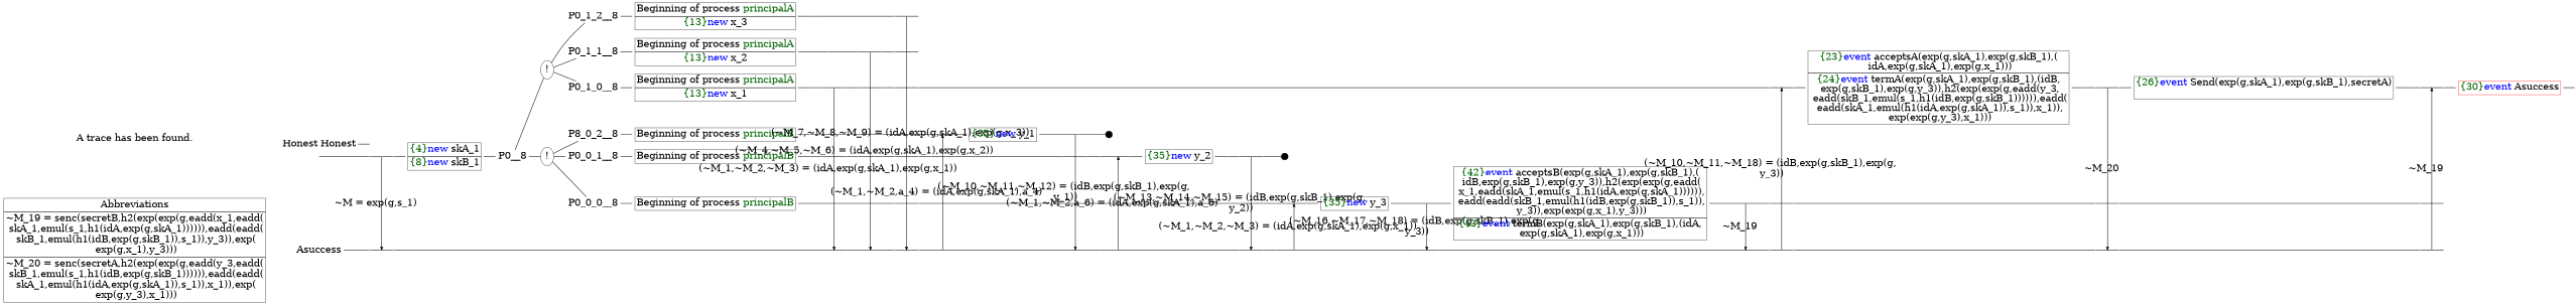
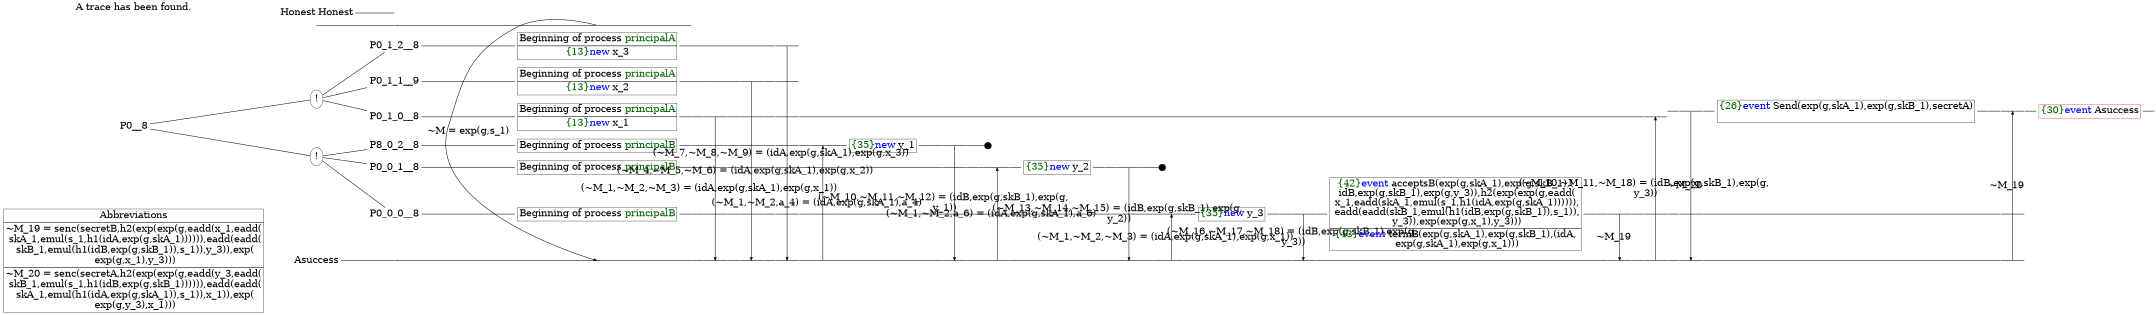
  digraph {
    ordering=out
    rankdir=LR
    node [fontsize=30 shape=point]
    edge [arrowhead=none fontsize=30 penwidth=1.6 weight=100]
    P0_0_0__36 [height=0 width=0]
    P__32 [height=0 width=0]
    P0_0_2__17 [height=0 width=0]
    P0_0_1__17 [height=0 width=0]
    P0_0_0__17 [height=0 width=0]
    P__13 [height=0 width=0]
    P0_0_0__35 [height=0 width=0]
    P__31 [height=0 width=0]
    n9 [height=0 label="Honest Honest" shape=plaintext width=0]
    n10 [height=0 label=Asuccess shape=plaintext width=0]
    P0__4 [height=0 width=0]
    P__1 [height=0 width=0]
    P0__5 [height=0 width=0]
    P__2 [height=0 width=0]
    P0__6 [height=0 width=0]
    P__3 [height=0 width=0]
    n17 [height=0 label="!" shape=ellipse width=0]
    n18 [height=0 label="!" shape=ellipse width=0]
    n19 [fixedsize=false height=0 label=P8_0_2__8 shape=none width=0]
    P0_0_1__8 [fixedsize=false height=0 shape=none width=0]
    P0_0_0__8 [fixedsize=false height=0 shape=none width=0]
    P0_1_2__8 [fixedsize=false height=0 shape=none width=0]
-   P0_1_1__8 [fixedsize=false height=0 shape=none width=0]
+   P0_1_1__8 [fixedsize=false height=0 shape=none width=0 label=P0_1_1__9]
    P0_1_0__8 [fixedsize=false height=0 shape=none width=0]
    P0_1_0__11 [height=0 width=0]
    P0_0_2__11 [height=0 width=0]
    P0_0_1__11 [height=0 width=0]
    P0_0_0__11 [height=0 width=0]
    P__4 [height=0 width=0]
    P0_1_0__12 [height=0 width=0]
    P__5 [height=0 width=0]
    P0_1_0__13 [height=0 width=0]
    P0_0_2__12 [height=0 width=0]
    P0_0_1__12 [height=0 width=0]
    P0_0_0__12 [height=0 width=0]
    P__6 [height=0 width=0]
    P0_1_1__11 [height=0 width=0]
    P0_1_0__14 [height=0 width=0]
    P0_0_2__13 [height=0 width=0]
    P0_0_1__13 [height=0 width=0]
    P0_0_0__13 [height=0 width=0]
    P__7 [height=0 width=0]
    P0_1_1__12 [height=0 width=0]
    P__8 [height=0 width=0]
    P0_1_1__13 [height=0 width=0]
    P0_1_0__15 [height=0 width=0]
    P0_0_2__14 [height=0 width=0]
    P0_0_1__14 [height=0 width=0]
    P0_0_0__14 [height=0 width=0]
    P__9 [height=0 width=0]
    P0_1_2__11 [height=0 width=0]
    P0_1_1__14 [height=0 width=0]
    P0_1_0__16 [height=0 width=0]
    P0_0_2__15 [height=0 width=0]
    P0_0_1__15 [height=0 width=0]
    P0_0_0__15 [height=0 width=0]
    P__10 [height=0 width=0]
    P0_1_2__12 [height=0 width=0]
    P__11 [height=0 width=0]
    P0_1_2__13 [height=0 width=0]
    P0_1_1__15 [height=0 width=0]
    P0_1_0__17 [height=0 width=0]
    P0_0_2__16 [height=0 width=0]
    P0_0_1__16 [height=0 width=0]
    P0_0_0__16 [height=0 width=0]
    P__12 [height=0 width=0]
    P0_0_2__18 [height=0 width=0]
    P__14 [height=0 width=0]
    P0_0_2__19 [height=0 width=0]
    P0_0_1__18 [height=0 width=0]
    P0_0_0__18 [height=0 width=0]
    P__15 [height=0 width=0]
    P0_0_2__22 [height=0 width=0]
    P0_0_1__19 [height=0 width=0]
    P0_0_0__19 [height=0 width=0]
    P__16 [height=0 width=0]
    P0_0_2__23 [height=0 width=0]
    P__17 [height=0 width=0]
    P0_0_2__24 [height=0 width=0]
    P0_0_1__20 [height=0 width=0]
    P0_0_0__20 [height=0 width=0]
    P__18 [height=0 width=0]
    P0_0_1__21 [height=0 width=0]
    P0_0_0__21 [height=0 width=0]
    P__19 [height=0 width=0]
    P0_0_1__22 [height=0 width=0]
    P__20 [height=0 width=0]
    P0_0_1__23 [height=0 width=0]
    P0_0_0__22 [height=0 width=0]
    P__21 [height=0 width=0]
    P0_0_1__26 [height=0 width=0]
    P0_0_0__23 [height=0 width=0]
    P__22 [height=0 width=0]
    P0_0_1__27 [height=0 width=0]
    P__23 [height=0 width=0]
    P0_0_1__28 [height=0 width=0]
    P0_0_0__24 [height=0 width=0]
    P__24 [height=0 width=0]
    P0_0_0__25 [height=0 width=0]
    P__25 [height=0 width=0]
    P0_0_0__26 [height=0 width=0]
    P__26 [height=0 width=0]
    P0_0_0__27 [height=0 width=0]
    P__27 [height=0 width=0]
    P0_0_0__30 [height=0 width=0]
    P__28 [height=0 width=0]
    P0_0_0__31 [height=0 width=0]
    P__29 [height=0 width=0]
    P0_0_0__32 [height=0 width=0]
    P__30 [height=0 width=0]
    P0_0_0__37 [height=0 width=0]
    P__33 [height=0 width=0]
    P0_1_0__18 [height=0 width=0]
    P0_0_2__26 [height=0 style=invisible width=0]
    P0_0_1__30 [height=0 style=invisible width=0]
    P0_0_0__38 [height=0 width=0]
    P__34 [height=0 width=0]
    P0_1_0__19 [height=0 width=0]
    P__35 [height=0 width=0]
    P0_1_0__20 [height=0 width=0]
    P0_0_2__27 [height=0 style=invisible width=0]
    P0_0_1__31 [height=0 style=invisible width=0]
    P0_0_0__39 [height=0 width=0]
    P__36 [height=0 width=0]
    P0_1_0__23 [height=0 width=0]
    P0_0_2__28 [height=0 style=invisible width=0]
    P0_0_1__32 [height=0 style=invisible width=0]
    P0_0_0__40 [height=0 width=0]
    P__37 [height=0 width=0]
    P0_1_0__24 [height=0 width=0]
    P__38 [height=0 width=0]
    P0_1_0__25 [height=0 width=0]
    P0_0_2__29 [height=0 style=invisible width=0]
    P0_0_1__33 [height=0 style=invisible width=0]
    P0_0_0__41 [height=0 width=0]
    P__39 [height=0 width=0]
    P0_1_0__28 [height=0 width=0]
    P0_0_2__30 [height=0 style=invisible width=0]
    P0_0_1__34 [height=0 style=invisible width=0]
    P0_0_0__42 [height=0 width=0]
    P__40 [height=0 width=0]
    P0_1_0__29 [height=0 width=0]
    P__41 [height=0 width=0]
    P0_1_0__30 [height=0 width=0]
    P0_0_2__31 [height=0 style=invisible width=0]
    P0_0_1__35 [height=0 style=invisible width=0]
    P0_0_0__43 [height=0 width=0]
    P__42 [height=0 width=0]
    P0__1 [height=0 width=0]
-   n150 [height=0 label=<<TABLE BORDER="0" CELLBORDER="1" CELLSPACING="0" CELLPADDING="4"> <TR><TD><FONT COLOR="darkgreen">{4}</FONT><FONT COLOR="blue">new </FONT>skA_1</TD></TR><TR><TD><FONT COLOR="darkgreen">{8}</FONT><FONT COLOR="blue">new </FONT>skB_1</TD></TR></TABLE>> shape=plaintext width=0]
    n151 [height=0 label=<<TABLE BORDER="0" CELLBORDER="1" CELLSPACING="0" CELLPADDING="4"> <TR><TD>Beginning of process <FONT COLOR="darkgreen">principalB</FONT></TD></TR></TABLE>> shape=plaintext width=0]
    n152 [height=0 label=<<TABLE BORDER="0" CELLBORDER="1" CELLSPACING="0" CELLPADDING="4"> <TR><TD>Beginning of process <FONT COLOR="darkgreen">principalB</FONT></TD></TR></TABLE>> shape=plaintext width=0]
    n153 [height=0 label=<<TABLE BORDER="0" CELLBORDER="1" CELLSPACING="0" CELLPADDING="4"> <TR><TD>Beginning of process <FONT COLOR="darkgreen">principalB</FONT></TD></TR></TABLE>> shape=plaintext width=0]
    n154 [height=0 label=<<TABLE BORDER="0" CELLBORDER="1" CELLSPACING="0" CELLPADDING="4"> <TR><TD>Beginning of process <FONT COLOR="darkgreen">principalA</FONT></TD></TR><TR><TD><FONT COLOR="darkgreen">{13}</FONT><FONT COLOR="blue">new </FONT>x_3</TD></TR></TABLE>> shape=plaintext width=0]
    n155 [height=0 label=<<TABLE BORDER="0" CELLBORDER="1" CELLSPACING="0" CELLPADDING="4"> <TR><TD>Beginning of process <FONT COLOR="darkgreen">principalA</FONT></TD></TR><TR><TD><FONT COLOR="darkgreen">{13}</FONT><FONT COLOR="blue">new </FONT>x_2</TD></TR></TABLE>> shape=plaintext width=0]
    n156 [height=0 label=<<TABLE BORDER="0" CELLBORDER="1" CELLSPACING="0" CELLPADDING="4"> <TR><TD>Beginning of process <FONT COLOR="darkgreen">principalA</FONT></TD></TR><TR><TD><FONT COLOR="darkgreen">{13}</FONT><FONT COLOR="blue">new </FONT>x_1</TD></TR></TABLE>> shape=plaintext width=0]
    n157 [height=0 label=<<TABLE BORDER="0" CELLBORDER="1" CELLSPACING="0" CELLPADDING="4"> <TR><TD><FONT COLOR="darkgreen">{35}</FONT><FONT COLOR="blue">new </FONT>y_1</TD></TR></TABLE>> shape=plaintext width=0]
    P0_0_2__25 [height=0.3 width=0.3]
    n159 [height=0 label=<<TABLE BORDER="0" CELLBORDER="1" CELLSPACING="0" CELLPADDING="4"> <TR><TD><FONT COLOR="darkgreen">{35}</FONT><FONT COLOR="blue">new </FONT>y_2</TD></TR></TABLE>> shape=plaintext width=0]
    P0_0_1__29 [height=0.3 width=0.3]
    n161 [height=0 label=<<TABLE BORDER="0" CELLBORDER="1" CELLSPACING="0" CELLPADDING="4"> <TR><TD><FONT COLOR="darkgreen">{35}</FONT><FONT COLOR="blue">new </FONT>y_3</TD></TR></TABLE>> shape=plaintext width=0]
    n162 [height=0 label=<<TABLE BORDER="0" CELLBORDER="1" CELLSPACING="0" CELLPADDING="4"> <TR><TD><FONT COLOR="darkgreen">{42}</FONT><FONT COLOR="blue">event</FONT> acceptsB(exp(g,skA_1),exp(g,skB_1),(<br/> idB,exp(g,skB_1),exp(g,y_3)),h2(exp(exp(g,eadd(<br/> x_1,eadd(skA_1,emul(s_1,h1(idA,exp(g,skA_1)))))),<br/> eadd(eadd(skB_1,emul(h1(idB,exp(g,skB_1)),s_1)),<br/> y_3)),exp(exp(g,x_1),y_3)))</TD></TR><TR><TD><FONT COLOR="darkgreen">{43}</FONT><FONT COLOR="blue">event</FONT> termB(exp(g,skA_1),exp(g,skB_1),(idA,<br/> exp(g,skA_1),exp(g,x_1)))</TD></TR></TABLE>> shape=plaintext width=0]
-   n163 [height=0 label=<<TABLE BORDER="0" CELLBORDER="1" CELLSPACING="0" CELLPADDING="4"> <TR><TD><FONT COLOR="darkgreen">{23}</FONT><FONT COLOR="blue">event</FONT> acceptsA(exp(g,skA_1),exp(g,skB_1),(<br/> idA,exp(g,skA_1),exp(g,x_1)))</TD></TR><TR><TD><FONT COLOR="darkgreen">{24}</FONT><FONT COLOR="blue">event</FONT> termA(exp(g,skA_1),exp(g,skB_1),(idB,<br/> exp(g,skB_1),exp(g,y_3)),h2(exp(exp(g,eadd(y_3,<br/> eadd(skB_1,emul(s_1,h1(idB,exp(g,skB_1)))))),eadd(<br/> eadd(skA_1,emul(h1(idA,exp(g,skA_1)),s_1)),x_1)),<br/> exp(exp(g,y_3),x_1)))</TD></TR></TABLE>> shape=plaintext width=0]
    n164 [height=0 label=<<TABLE BORDER="0" CELLBORDER="1" CELLSPACING="0" CELLPADDING="4"> <TR><TD><FONT COLOR="darkgreen">{26}</FONT><FONT COLOR="blue">event</FONT> Send(exp(g,skA_1),exp(g,skB_1),secretA)<br/> </TD></TR></TABLE>> shape=plaintext width=0]
    n165 [color=red height=0 label=<<TABLE BORDER="0" CELLBORDER="1" CELLSPACING="0" CELLPADDING="4"> <TR><TD><FONT COLOR="darkgreen">{30}</FONT><FONT COLOR="blue">event</FONT> Asuccess</TD></TR></TABLE>> shape=plaintext width=0]
    n166 [height=0 label=<A trace has been found.<br/> > shape=plaintext width=0]
    P0__3 [height=0 width=0]
    P0__8 [fixedsize=false height=0 shape=none width=0]
    P0_0_2__10 [height=0 width=0]
    P0_0_1__10 [height=0 width=0]
    P0_0_0__10 [height=0 width=0]
    P0_1_2__10 [height=0 width=0]
    P0_1_1__10 [height=0 width=0]
    P0_1_0__10 [height=0 width=0]
    P0_0_2__21 [height=0 width=0]
    P0_0_1__25 [height=0 width=0]
    P0_0_0__29 [height=0 width=0]
    P0_0_0__34 [height=0 width=0]
    P0_1_0__22 [height=0 width=0]
    P0_1_0__27 [height=0 width=0]
    P0_1_0__32 [height=0 width=0]
    n182 [height=0 label=<<TABLE BORDER="0" CELLBORDER="1" CELLSPACING="0" CELLPADDING="4"><TR> <TD> Abbreviations </TD></TR><TR><TD>~M_19 = senc(secretB,h2(exp(exp(g,eadd(x_1,eadd(<br/> skA_1,emul(s_1,h1(idA,exp(g,skA_1)))))),eadd(eadd(<br/> skB_1,emul(h1(idB,exp(g,skB_1)),s_1)),y_3)),exp(<br/> exp(g,x_1),y_3)))</TD></TR><TR><TD>~M_20 = senc(secretA,h2(exp(exp(g,eadd(y_3,eadd(<br/> skB_1,emul(s_1,h1(idB,exp(g,skB_1)))))),eadd(eadd(<br/> skA_1,emul(h1(idA,exp(g,skA_1)),s_1)),x_1)),exp(<br/> exp(g,y_3),x_1)))</TD></TR></TABLE>> shape=plaintext width=0]
    subgraph sub_1 {
      rank=same
      P0_0_0__36
      P__32
    }
    subgraph sub_2 {
      rank=same
      P0_0_2__17
      P0_0_1__17
      P0_0_0__17
      P__13
    }
    subgraph sub_3 {
      rank=same
      P0_0_0__35
      P__31
    }
    subgraph sub_4 {
      rank=same
      n9
      n10
    }
    subgraph sub_5 {
      rank=same
      P0__4
      P__1
    }
    subgraph sub_6 {
      rank=same
      P0__5
      P__2
    }
    subgraph sub_7 {
      rank=same
      P0__6
      P__3
    }
    subgraph sub_8 {
      rank=same
      n17
      n18
    }
    subgraph sub_9 {
      rank=same
      n19
      P0_0_1__8
      P0_0_0__8
    }
    subgraph sub_10 {
      rank=same
      P0_1_2__8
      P0_1_1__8
      P0_1_0__8
    }
    subgraph sub_11 {
      rank=same
      P0_1_0__11
      P0_0_2__11
      P0_0_1__11
      P0_0_0__11
      P__4
    }
    subgraph sub_12 {
      rank=same
      P0_1_0__12
      P__5
    }
    subgraph sub_13 {
      rank=same
      P0_1_0__13
      P0_0_2__12
      P0_0_1__12
      P0_0_0__12
      P__6
    }
    subgraph sub_14 {
      rank=same
      P0_1_1__11
      P0_1_0__14
      P0_0_2__13
      P0_0_1__13
      P0_0_0__13
      P__7
    }
    subgraph sub_15 {
      rank=same
      P0_1_1__12
      P__8
    }
    subgraph sub_16 {
      rank=same
      P0_1_1__13
      P0_1_0__15
      P0_0_2__14
      P0_0_1__14
      P0_0_0__14
      P__9
    }
    subgraph sub_17 {
      rank=same
      P0_1_2__11
      P0_1_1__14
      P0_1_0__16
      P0_0_2__15
      P0_0_1__15
      P0_0_0__15
      P__10
    }
    subgraph sub_18 {
      rank=same
      P0_1_2__12
      P__11
    }
    subgraph sub_19 {
      rank=same
      P0_1_2__13
      P0_1_1__15
      P0_1_0__17
      P0_0_2__16
      P0_0_1__16
      P0_0_0__16
      P__12
    }
    subgraph sub_20 {
      rank=same
      P0_0_2__18
      P__14
    }
    subgraph sub_21 {
      rank=same
      P0_0_2__19
      P0_0_1__18
      P0_0_0__18
      P__15
    }
    subgraph sub_22 {
      rank=same
      P0_0_2__22
      P0_0_1__19
      P0_0_0__19
      P__16
    }
    subgraph sub_23 {
      rank=same
      P0_0_2__23
      P__17
    }
    subgraph sub_24 {
      rank=same
      P0_0_2__24
      P0_0_1__20
      P0_0_0__20
      P__18
    }
    subgraph sub_25 {
      rank=same
      P0_0_1__21
      P0_0_0__21
      P__19
    }
    subgraph sub_26 {
      rank=same
      P0_0_1__22
      P__20
    }
    subgraph sub_27 {
      rank=same
      P0_0_1__23
      P0_0_0__22
      P__21
    }
    subgraph sub_28 {
      rank=same
      P0_0_1__26
      P0_0_0__23
      P__22
    }
    subgraph sub_29 {
      rank=same
      P0_0_1__27
      P__23
    }
    subgraph sub_30 {
      rank=same
      P0_0_1__28
      P0_0_0__24
      P__24
    }
    subgraph sub_31 {
      rank=same
      P0_0_0__25
      P__25
    }
    subgraph sub_32 {
      rank=same
      P0_0_0__26
      P__26
    }
    subgraph sub_33 {
      rank=same
      P0_0_0__27
      P__27
    }
    subgraph sub_34 {
      rank=same
      P0_0_0__30
      P__28
    }
    subgraph sub_35 {
      rank=same
      P0_0_0__31
      P__29
    }
    subgraph sub_36 {
      rank=same
      P0_0_0__32
      P__30
    }
    subgraph sub_37 {
      rank=same
      P0_0_0__37
      P__33
    }
    subgraph sub_38 {
      rank=same
      P0_1_0__18
      P0_0_2__26
      P0_0_1__30
      P0_0_0__38
      P__34
    }
    subgraph sub_39 {
      rank=same
      P0_1_0__19
      P__35
    }
    subgraph sub_40 {
      rank=same
      P0_1_0__20
      P0_0_2__27
      P0_0_1__31
      P0_0_0__39
      P__36
    }
    subgraph sub_41 {
      rank=same
      P0_1_0__23
      P0_0_2__28
      P0_0_1__32
      P0_0_0__40
      P__37
    }
    subgraph sub_42 {
      rank=same
      P0_1_0__24
      P__38
    }
    subgraph sub_43 {
      rank=same
      P0_1_0__25
      P0_0_2__29
      P0_0_1__33
      P0_0_0__41
      P__39
    }
    subgraph sub_44 {
      rank=same
      P0_1_0__28
      P0_0_2__30
      P0_0_1__34
      P0_0_0__42
      P__40
    }
    subgraph sub_45 {
      rank=same
      P0_1_0__29
      P__41
    }
    subgraph sub_46 {
      rank=same
      P0_1_0__30
      P0_0_2__31
      P0_0_1__35
      P0_0_0__43
      P__42
    }
    P0_0_0__36 -> P__32 [arrowhead=normal label=<~M_19> weight=""]
    P0_0_0__36 -> P0_0_0__37
    P__32 -> P__33
    P0_0_2__17 -> P0_0_2__18
    P0_0_1__17 -> P0_0_1__18
    P0_0_0__17 -> P0_0_0__18
    P__13 -> P__14
    P0_0_0__35 -> P0_0_0__36
    P__31 -> P__32
    n9 -> P0__1
    n10 -> P__1
    P0__4 -> P0__5
    P__1 -> P__2
    P0__5 -> P__2 [arrowhead=normal label=<~M = exp(g,s_1)> weight=""]
    P0__5 -> P0__6
    P__2 -> P__3
-   P0__6 -> n150
    P__3 -> P__4
    n17 -> P0_1_2__8 [weight=""]
    n17 -> P0_1_1__8 [weight=""]
    n17 -> P0_1_0__8 [weight=""]
    n18 -> n19 [weight=""]
    n18 -> P0_0_1__8 [weight=""]
    n18 -> P0_0_0__8 [weight=""]
    n19 -> n151
    P0_0_1__8 -> n152
    P0_0_0__8 -> n153
    P0_1_2__8 -> n154
    P0_1_1__8 -> n155
    P0_1_0__8 -> n156
    P0_1_0__11 -> P0_1_0__12
    P0_0_2__11 -> P0_0_2__12
    P0_0_1__11 -> P0_0_1__12
    P0_0_0__11 -> P0_0_0__12
    P__4 -> P__5
    P0_1_0__12 -> P__5 [arrowhead=normal label=<(~M_1,~M_2,~M_3) = (idA,exp(g,skA_1),exp(g,x_1))> weight=""]
    P0_1_0__12 -> P0_1_0__13
    P__5 -> P__6
    P0_1_0__13 -> P0_1_0__14
    P0_0_2__12 -> P0_0_2__13
    P0_0_1__12 -> P0_0_1__13
    P0_0_0__12 -> P0_0_0__13
    P__6 -> P__7
    P0_1_1__11 -> P0_1_1__12
    P0_1_0__14 -> P0_1_0__15
    P0_0_2__13 -> P0_0_2__14
    P0_0_1__13 -> P0_0_1__14
    P0_0_0__13 -> P0_0_0__14
    P__7 -> P__8
    P0_1_1__12 -> P__8 [arrowhead=normal label=<(~M_4,~M_5,~M_6) = (idA,exp(g,skA_1),exp(g,x_2))> weight=""]
    P0_1_1__12 -> P0_1_1__13
    P__8 -> P__9
    P0_1_1__13 -> P0_1_1__14
    P0_1_0__15 -> P0_1_0__16
    P0_0_2__14 -> P0_0_2__15
    P0_0_1__14 -> P0_0_1__15
    P0_0_0__14 -> P0_0_0__15
    P__9 -> P__10
    P0_1_2__11 -> P0_1_2__12
    P0_1_1__14 -> P0_1_1__15
    P0_1_0__16 -> P0_1_0__17
    P0_0_2__15 -> P0_0_2__16
    P0_0_1__15 -> P0_0_1__16
    P0_0_0__15 -> P0_0_0__16
    P__10 -> P__11
    P0_1_2__12 -> P__11 [arrowhead=normal label=<(~M_7,~M_8,~M_9) = (idA,exp(g,skA_1),exp(g,x_3))> weight=""]
    P0_1_2__12 -> P0_1_2__13
    P__11 -> P__12
    P0_1_0__17 -> P0_1_0__18
    P0_0_2__16 -> P0_0_2__17
    P0_0_1__16 -> P0_0_1__17
    P0_0_0__16 -> P0_0_0__17
    P__12 -> P__13
    P0_0_2__18 -> P__14 [arrowhead=normal dir=back label=<(~M_1,~M_2,a_4) = (idA,exp(g,skA_1),a_4)> weight=""]
    P0_0_2__18 -> P0_0_2__19
    P__14 -> P__15
    P0_0_2__19 -> n157
    P0_0_1__18 -> P0_0_1__19
    P0_0_0__18 -> P0_0_0__19
    P__15 -> P__16
    P0_0_2__22 -> P0_0_2__23
    P0_0_1__19 -> P0_0_1__20
    P0_0_0__19 -> P0_0_0__20
    P__16 -> P__17
    P0_0_2__23 -> P__17 [arrowhead=normal label=<(~M_10,~M_11,~M_12) = (idB,exp(g,skB_1),exp(g,<br/> y_1))> weight=""]
    P0_0_2__23 -> P0_0_2__24
    P__17 -> P__18
    P0_0_2__24 -> P0_0_2__25
    P0_0_1__20 -> P0_0_1__21
    P0_0_0__20 -> P0_0_0__21
    P__18 -> P__19
    P0_0_1__21 -> P0_0_1__22
    P0_0_0__21 -> P0_0_0__22
    P__19 -> P__20
    P0_0_1__22 -> P__20 [arrowhead=normal dir=back label=<(~M_1,~M_2,a_6) = (idA,exp(g,skA_1),a_6)> weight=""]
    P0_0_1__22 -> P0_0_1__23
    P__20 -> P__21
    P0_0_1__23 -> n159
    P0_0_0__22 -> P0_0_0__23
    P__21 -> P__22
    P0_0_1__26 -> P0_0_1__27
    P0_0_0__23 -> P0_0_0__24
    P__22 -> P__23
    P0_0_1__27 -> P__23 [arrowhead=normal label=<(~M_13,~M_14,~M_15) = (idB,exp(g,skB_1),exp(g,<br/> y_2))> weight=""]
    P0_0_1__27 -> P0_0_1__28
    P__23 -> P__24
    P0_0_1__28 -> P0_0_1__29
    P0_0_0__24 -> P0_0_0__25
    P__24 -> P__25
    P0_0_0__25 -> P0_0_0__26
    P__25 -> P__26
    P0_0_0__26 -> P__26 [arrowhead=normal dir=back label=<(~M_1,~M_2,~M_3) = (idA,exp(g,skA_1),exp(g,x_1))> weight=""]
    P0_0_0__26 -> P0_0_0__27
    P__26 -> P__27
    P0_0_0__27 -> n161
    P__27 -> P__28
    P0_0_0__30 -> P0_0_0__31
    P__28 -> P__29
    P0_0_0__31 -> P__29 [arrowhead=normal label=<(~M_16,~M_17,~M_18) = (idB,exp(g,skB_1),exp(g,<br/> y_3))> weight=""]
    P0_0_0__31 -> P0_0_0__32
    P__29 -> P__30
    P0_0_0__32 -> n162
    P__30 -> P__31
    P0_0_0__37 -> P0_0_0__38
    P__33 -> P__34
    P0_1_0__18 -> P0_1_0__19
    P0_0_2__26 -> P0_0_2__27 [style=invisible]
    P0_0_1__30 -> P0_0_1__31 [style=invisible]
    P0_0_0__38 -> P0_0_0__39
    P__34 -> P__35
    P0_1_0__19 -> P__35 [arrowhead=normal dir=back label=<(~M_10,~M_11,~M_18) = (idB,exp(g,skB_1),exp(g,<br/> y_3))> weight=""]
    P0_1_0__19 -> P0_1_0__20
    P__35 -> P__36
-   P0_1_0__20 -> n163
    P0_0_2__27 -> P0_0_2__28 [style=invisible]
    P0_0_1__31 -> P0_0_1__32 [style=invisible]
    P0_0_0__39 -> P0_0_0__40
    P__36 -> P__37
    P0_1_0__23 -> P0_1_0__24
    P0_0_2__28 -> P0_0_2__29 [style=invisible]
    P0_0_1__32 -> P0_0_1__33 [style=invisible]
    P0_0_0__40 -> P0_0_0__41
    P__37 -> P__38
    P0_1_0__24 -> P__38 [arrowhead=normal label=<~M_20> weight=""]
    P0_1_0__24 -> P0_1_0__25
    P__38 -> P__39
    P0_1_0__25 -> n164
    P0_0_2__29 -> P0_0_2__30 [style=invisible]
    P0_0_1__33 -> P0_0_1__34 [style=invisible]
    P0_0_0__41 -> P0_0_0__42
    P__39 -> P__40
    P0_1_0__28 -> P0_1_0__29
    P0_0_2__30 -> P0_0_2__31 [style=invisible]
    P0_0_1__34 -> P0_0_1__35 [style=invisible]
    P0_0_0__42 -> P0_0_0__43
    P__40 -> P__41
    P0_1_0__29 -> P__41 [arrowhead=normal dir=back label=<~M_19> weight=""]
    P0_1_0__29 -> P0_1_0__30
    P__41 -> P__42
    P0_1_0__30 -> n165
-   n150 -> P0__8
    n151 -> P0_0_2__10
    n152 -> P0_0_1__10
    n153 -> P0_0_0__10
    n154 -> P0_1_2__10
    n155 -> P0_1_1__10
    n156 -> P0_1_0__10
    n157 -> P0_0_2__21
    P0_0_2__25 -> P0_0_2__26 [style=invisible]
    n159 -> P0_0_1__25
    P0_0_1__29 -> P0_0_1__30 [style=invisible]
    n161 -> P0_0_0__29
    n162 -> P0_0_0__34
-   n163 -> P0_1_0__22
    n164 -> P0_1_0__27
    n165 -> P0_1_0__32
    n166 -> n9 [style=invisible]
    P0__3 -> P0__4
    P0__8 -> n17 [weight=""]
    P0__8 -> n18 [weight=""]
    P0_0_2__10 -> P0_0_2__11
    P0_0_1__10 -> P0_0_1__11
    P0_0_0__10 -> P0_0_0__11
    P0_1_2__10 -> P0_1_2__11
    P0_1_1__10 -> P0_1_1__11
    P0_1_0__10 -> P0_1_0__11
    P0_0_2__21 -> P0_0_2__22
    P0_0_1__25 -> P0_0_1__26
    P0_0_0__29 -> P0_0_0__30
    P0_0_0__34 -> P0_0_0__35
    P0_1_0__22 -> P0_1_0__23
    P0_1_0__27 -> P0_1_0__28
    n182 -> n10 [style=invisible]
  }
